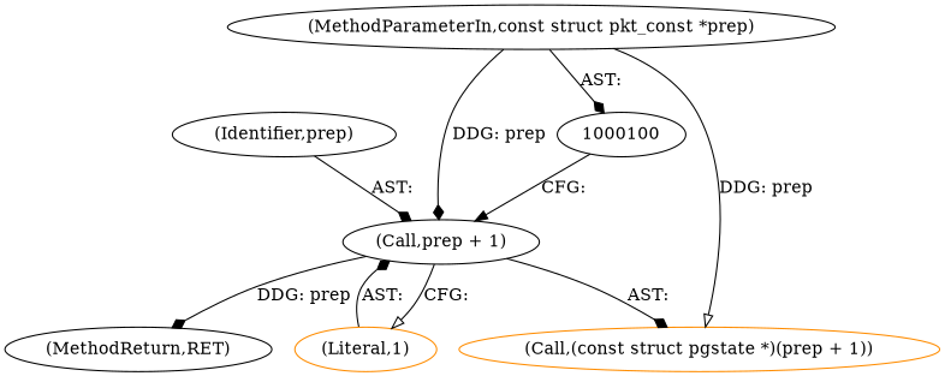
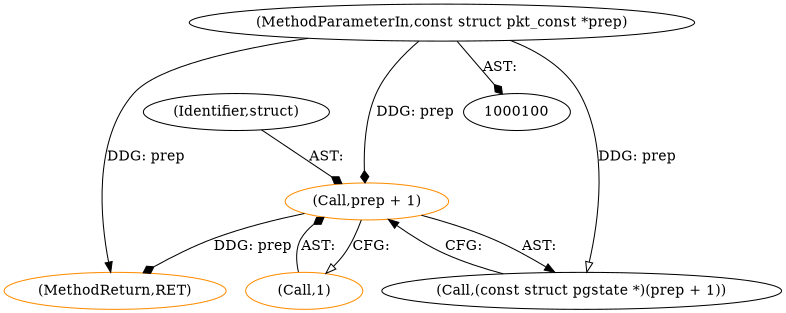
  digraph {
    node [color=black]
    edge [arrowhead=diamond]
-   n1 [label="(Call,prep + 1)"]
-   n2 [color=darkorange label="(Literal,1)"]
-   n3 [label="(MethodReturn,RET)"]
-   n4 [color=darkorange label="(Call,(const struct pgstate *)(prep + 1))"]
+   n1 [color=darkorange label="(Call,prep + 1)"]
+   n2 [color=darkorange label="(Call,1)"]
+   n3 [color=darkorange label="(MethodReturn,RET)"]
+   n4 [label="(Call,(const struct pgstate *)(prep + 1))"]
    n5 [label="(MethodParameterIn,const struct pkt_const *prep)"]
    1000100
-   n7 [label="(Identifier,prep)"]
+   n7 [label="(Identifier,struct)"]
    n1 -> n2 [arrowhead=onormal label="CFG: "]
    n1 -> n3 [label="DDG: prep"]
-   n1 -> n4 [label="AST: "]
+   n1 -> n4 [arrowhead=normal label="AST: "]
    n2 -> n1 [label="AST: "]
-   1000100 -> n1 [arrowhead=normal label="CFG: "]
+   n4 -> n1 [arrowhead=normal label="CFG: "]
    n5 -> n1 [label="DDG: prep"]
+   n5 -> n3 [arrowhead=normal label="DDG: prep"]
    n5 -> n4 [arrowhead=onormal label="DDG: prep"]
    n5 -> 1000100 [label="AST: "]
    n7 -> n1 [label="AST: "]
  }
